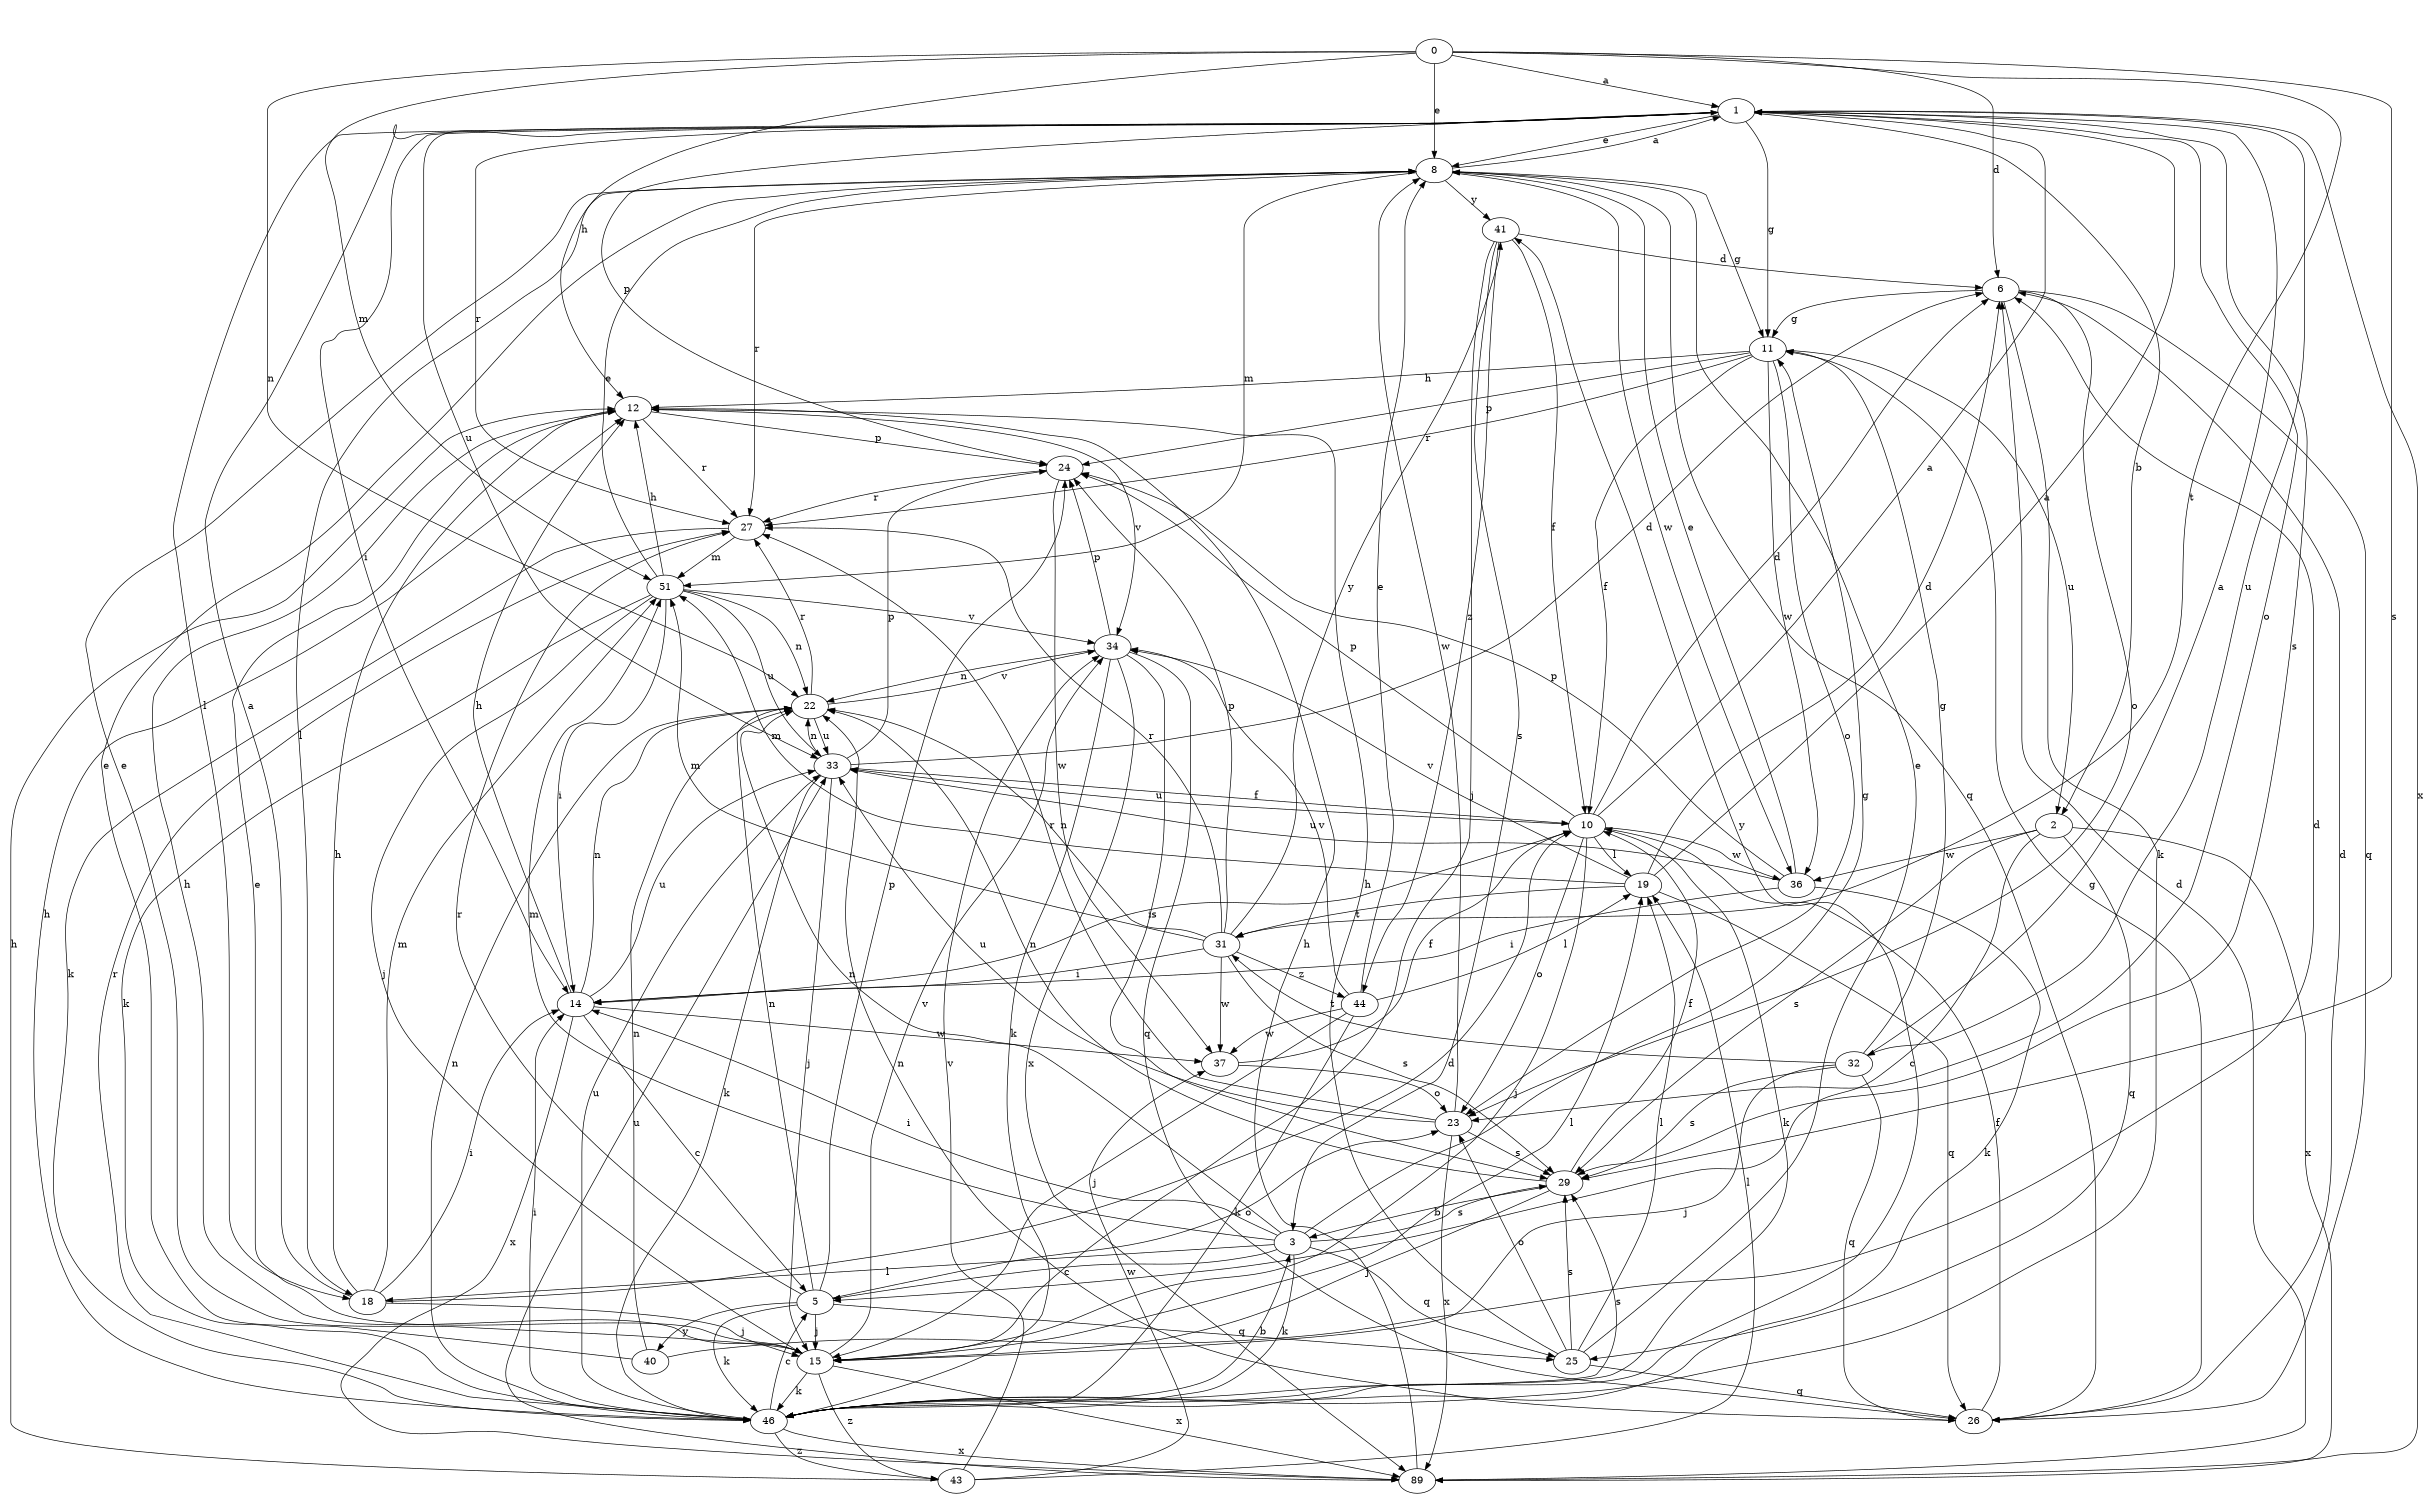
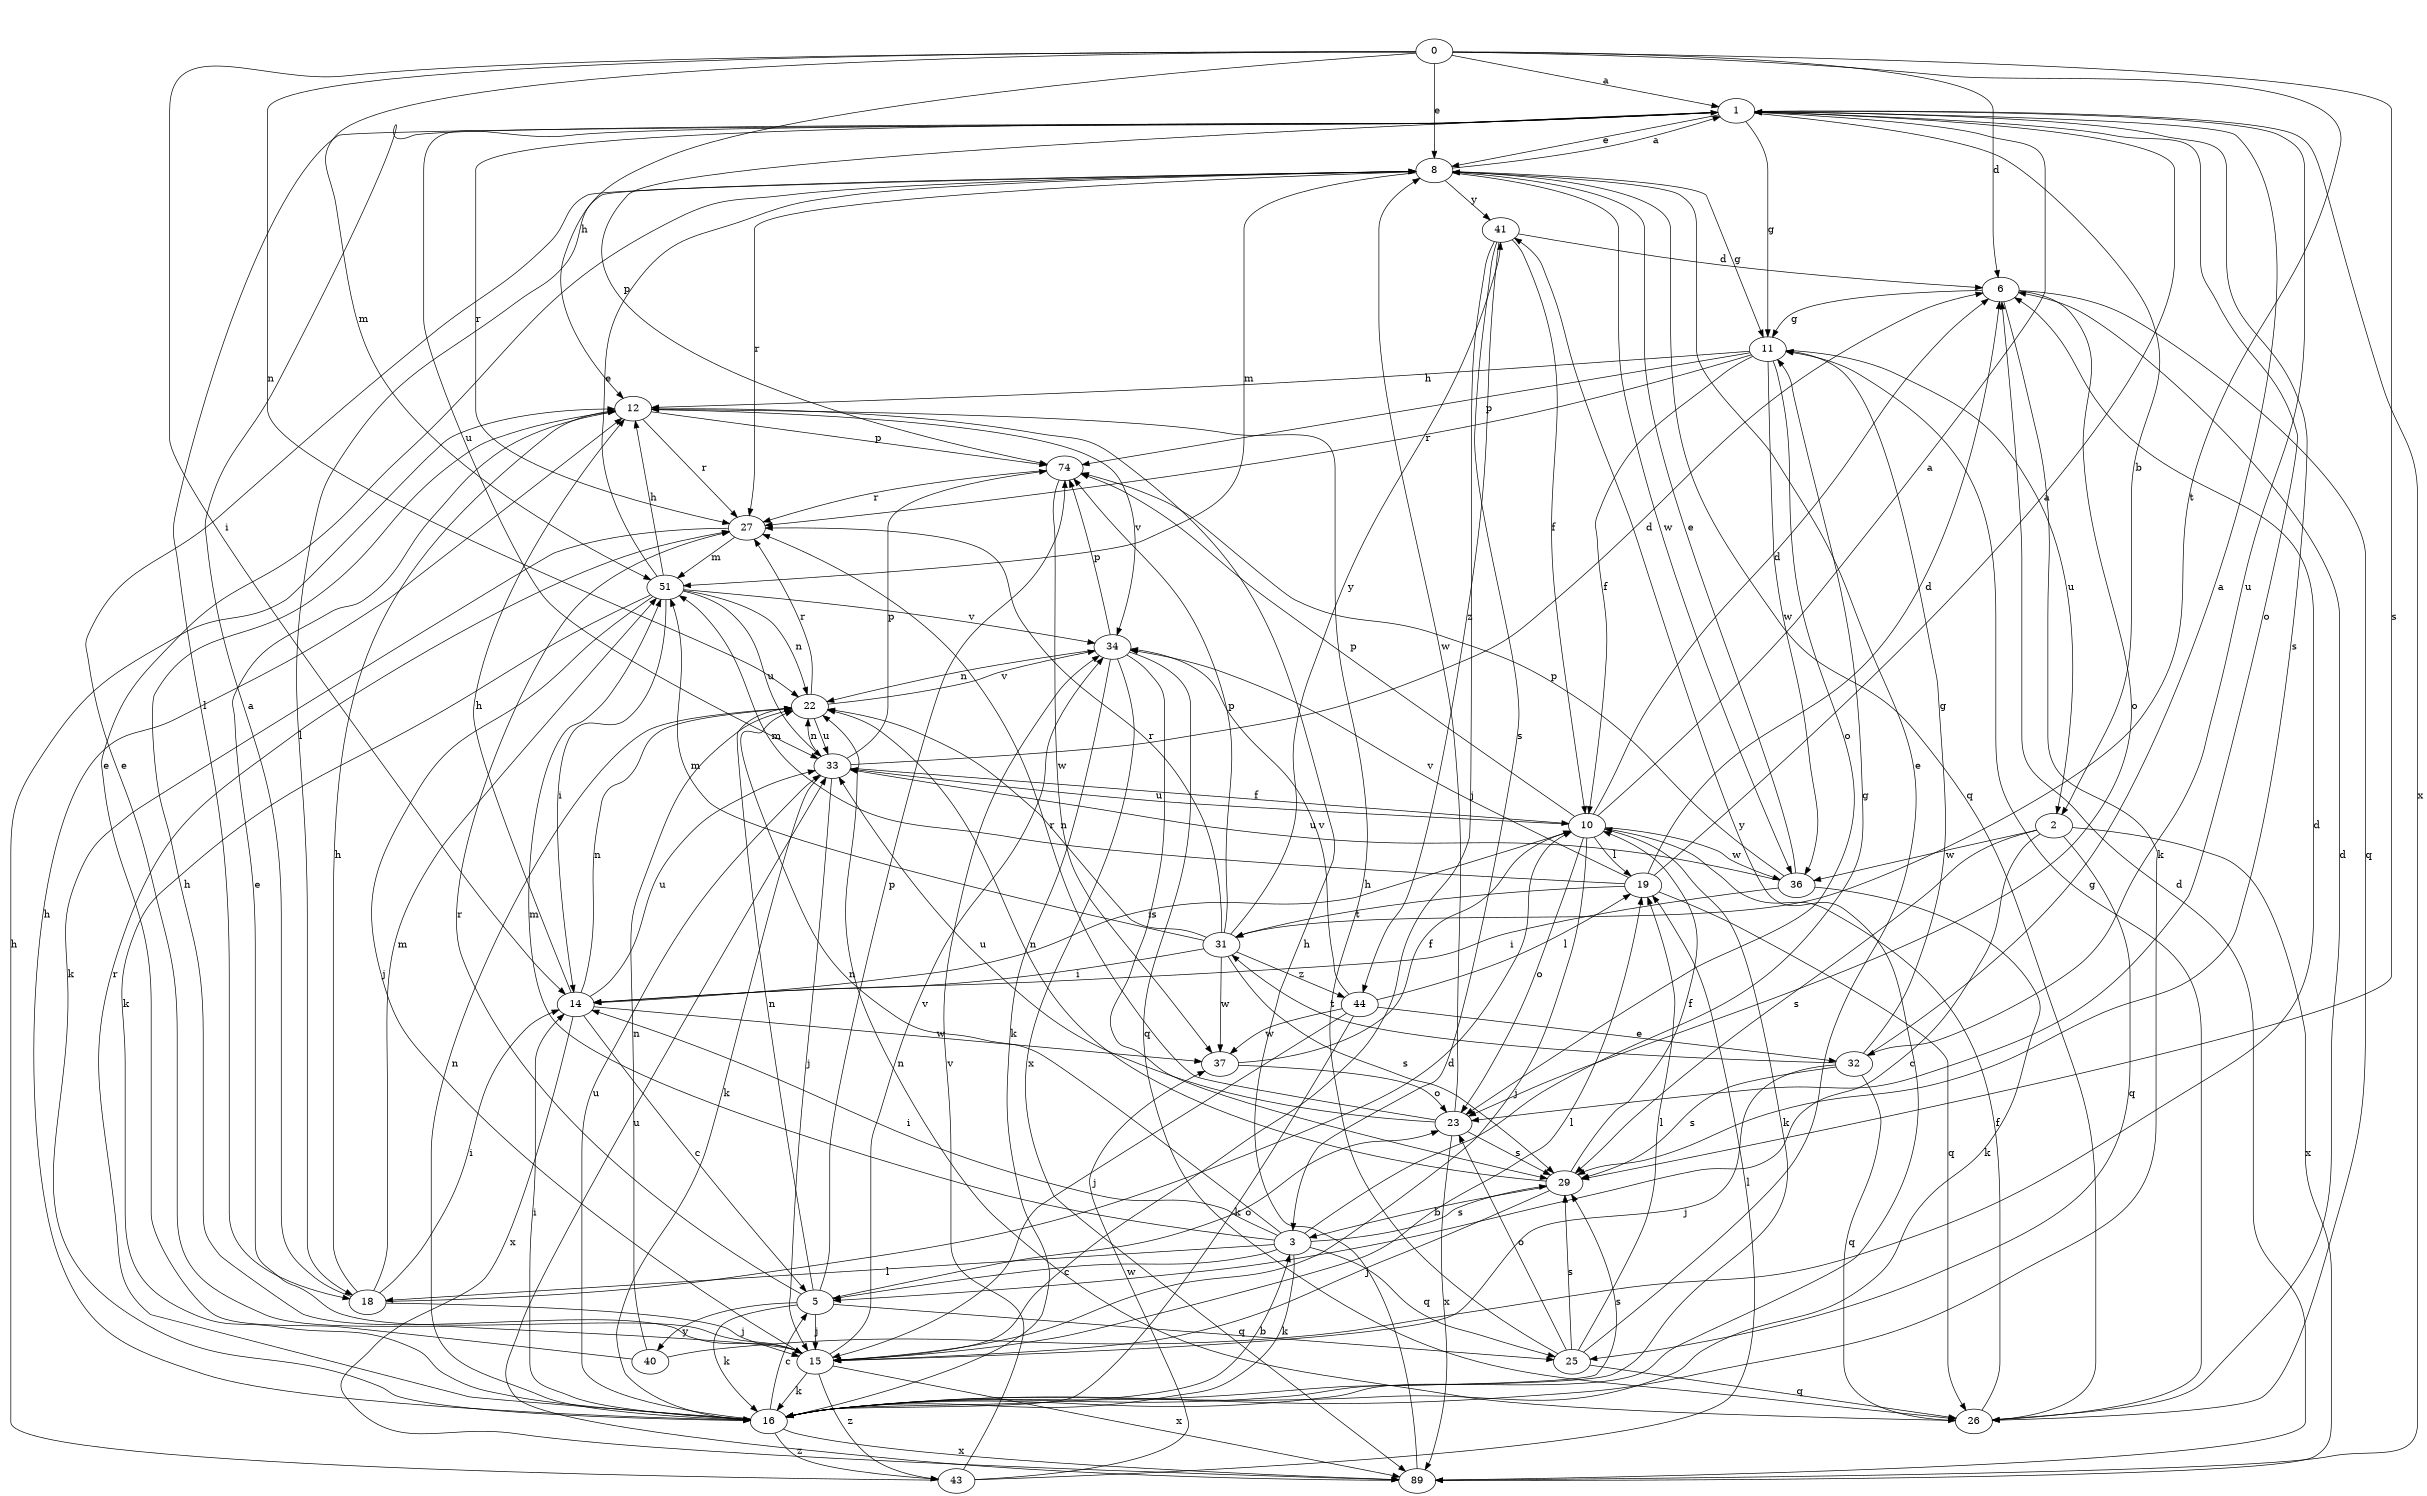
  strict digraph {
    0
    1
    6
    8
    12
    14
    n7 [label=51]
    22
    29
    31
    2
    11
    18
    23
-   24
+   24 [label=74]
    27
    32
    33
    n19 [label=89]
-   16 [label=46]
+   16
    26
    36
    41
    15
    34
    5
    37
    3
    10
    44
    25
    40
    19
    43
    0 -> 1 [label=a]
    0 -> 6 [label=d]
    0 -> 8 [label=e]
    0 -> 12 [label=h]
-   1 -> 14 [label=i]
+   0 -> 14 [label=i]
    0 -> n7 [label=m]
    0 -> 22 [label=n]
    0 -> 29 [label=s]
    0 -> 31 [label=t]
    1 -> 8 [label=e]
    1 -> 29 [label=s]
    1 -> 2 [label=b]
    1 -> 11 [label=g]
    1 -> 18 [label=l]
    1 -> 23 [label=o]
    1 -> 24 [label=p]
    1 -> 27 [label=r]
    1 -> 32 [label=u]
    1 -> 33 [label=u]
    1 -> n19 [label=x]
    6 -> 11 [label=g]
    6 -> 23 [label=o]
    6 -> 16 [label=k]
    6 -> 26 [label=q]
    8 -> 1 [label=a]
    8 -> n7 [label=m]
    8 -> 11 [label=g]
    8 -> 18 [label=l]
    8 -> 27 [label=r]
    8 -> 26 [label=q]
    8 -> 36 [label=w]
    8 -> 41 [label=y]
    12 -> 24 [label=p]
    12 -> 27 [label=r]
    12 -> 15 [label=e]
    12 -> 34 [label=v]
    14 -> 12 [label=h]
    14 -> 22 [label=n]
    14 -> 33 [label=u]
    14 -> n19 [label=x]
    14 -> 5 [label=c]
    14 -> 37 [label=w]
    n7 -> 8 [label=e]
    n7 -> 12 [label=h]
    n7 -> 14 [label=i]
    n7 -> 22 [label=n]
    n7 -> 33 [label=u]
    n7 -> 16 [label=k]
    n7 -> 15 [label=j]
    n7 -> 34 [label=v]
    22 -> 27 [label=r]
    22 -> 33 [label=u]
    22 -> 34 [label=v]
    29 -> 22 [label=n]
    29 -> 15 [label=j]
    29 -> 3 [label=b]
    29 -> 10 [label=f]
    31 -> 14 [label=i]
    31 -> n7 [label=m]
    31 -> 22 [label=n]
    31 -> 29 [label=s]
    31 -> 24 [label=p]
    31 -> 27 [label=r]
    31 -> 41 [label=y]
    31 -> 37 [label=w]
    31 -> 44 [label=z]
    2 -> 29 [label=s]
    2 -> n19 [label=x]
    2 -> 36 [label=w]
    2 -> 5 [label=c]
    2 -> 25 [label=q]
    11 -> 12 [label=h]
    11 -> 2 [label=u]
    11 -> 23 [label=o]
    11 -> 24 [label=p]
    11 -> 27 [label=r]
    11 -> 36 [label=w]
    11 -> 10 [label=f]
    18 -> 1 [label=a]
    18 -> 12 [label=h]
    18 -> 14 [label=i]
    18 -> n7 [label=m]
    18 -> 15 [label=j]
    18 -> 10 [label=d]
    23 -> 8 [label=w]
    23 -> 29 [label=s]
    23 -> 27 [label=r]
    23 -> 33 [label=u]
    23 -> n19 [label=x]
    24 -> 27 [label=r]
    24 -> 37 [label=w]
    27 -> n7 [label=m]
    27 -> 16 [label=k]
    32 -> 1 [label=a]
    32 -> 29 [label=s]
    32 -> 31 [label=t]
    32 -> 11 [label=g]
    32 -> 26 [label=q]
    32 -> 15 [label=j]
    33 -> 6 [label=d]
    33 -> 22 [label=n]
    33 -> 24 [label=p]
    33 -> 16 [label=k]
    33 -> 15 [label=j]
    33 -> 10 [label=f]
    n19 -> 6 [label=d]
    n19 -> 12 [label=h]
    n19 -> 33 [label=u]
    16 -> 12 [label=h]
    16 -> 14 [label=i]
    16 -> 22 [label=n]
    16 -> 29 [label=s]
    16 -> 27 [label=r]
    16 -> 33 [label=u]
    16 -> n19 [label=x]
    16 -> 41 [label=y]
    16 -> 5 [label=c]
    16 -> 3 [label=b]
    16 -> 43 [label=z]
    26 -> 6 [label=d]
    26 -> 22 [label=n]
    26 -> 11 [label=g]
    26 -> 10 [label=f]
    36 -> 8 [label=e]
    36 -> 14 [label=i]
    36 -> 24 [label=p]
    36 -> 33 [label=u]
    36 -> 16 [label=k]
    41 -> 6 [label=d]
    41 -> 15 [label=j]
    41 -> 3 [label=s]
    41 -> 10 [label=f]
    41 -> 44 [label=z]
    15 -> 8 [label=e]
    15 -> 12 [label=h]
    15 -> n19 [label=x]
    15 -> 16 [label=k]
    15 -> 34 [label=v]
    15 -> 19 [label=l]
    15 -> 43 [label=z]
    34 -> 22 [label=n]
    34 -> 29 [label=s]
    34 -> 24 [label=p]
    34 -> n19 [label=x]
    34 -> 16 [label=k]
    34 -> 26 [label=q]
    5 -> 22 [label=n]
    5 -> 23 [label=o]
    5 -> 24 [label=p]
    5 -> 27 [label=r]
    5 -> 16 [label=k]
    5 -> 15 [label=j]
    5 -> 25 [label=q]
    5 -> 40 [label=y]
    37 -> 23 [label=o]
    37 -> 10 [label=f]
    3 -> 14 [label=i]
    3 -> n7 [label=m]
    3 -> 22 [label=n]
    3 -> 29 [label=s]
    3 -> 11 [label=g]
    3 -> 18 [label=l]
    3 -> 16 [label=k]
    3 -> 5 [label=c]
    3 -> 25 [label=q]
    10 -> 1 [label=a]
    10 -> 6 [label=d]
    10 -> 14 [label=i]
    10 -> 23 [label=o]
    10 -> 24 [label=p]
    10 -> 33 [label=u]
    10 -> 16 [label=k]
    10 -> 36 [label=w]
    10 -> 15 [label=j]
    10 -> 19 [label=l]
-   44 -> 8 [label=e]
+   44 -> 32 [label=e]
    44 -> 16 [label=k]
    44 -> 15 [label=j]
    44 -> 34 [label=v]
    44 -> 37 [label=w]
    44 -> 19 [label=l]
    25 -> 8 [label=e]
    25 -> 12 [label=h]
    25 -> 29 [label=s]
    25 -> 23 [label=o]
    25 -> 26 [label=q]
    25 -> 19 [label=l]
    40 -> 6 [label=d]
    40 -> 8 [label=e]
    40 -> 22 [label=n]
    19 -> 1 [label=a]
    19 -> 6 [label=d]
    19 -> n7 [label=m]
    19 -> 31 [label=t]
    19 -> 26 [label=q]
    19 -> 34 [label=v]
    43 -> 12 [label=h]
    43 -> 34 [label=v]
    43 -> 37 [label=w]
    43 -> 19 [label=l]
  }
